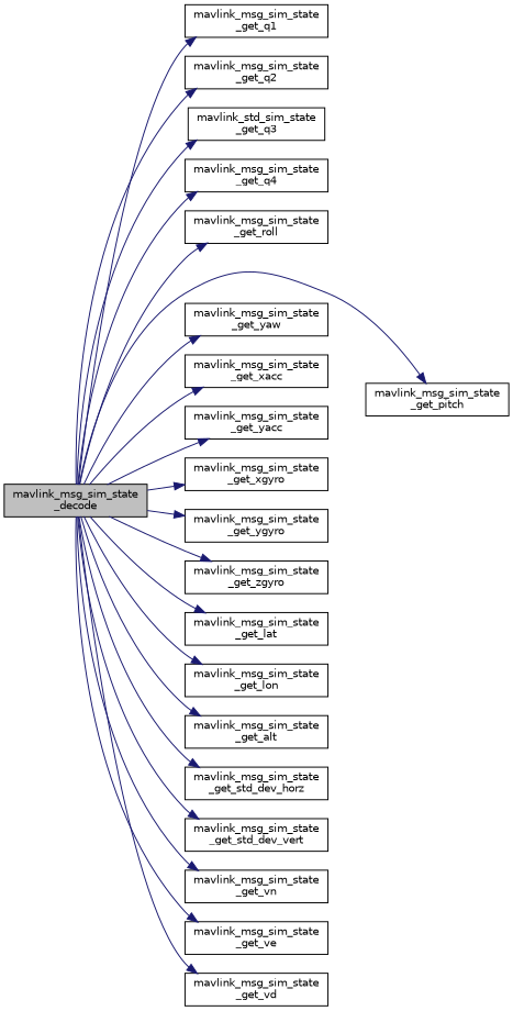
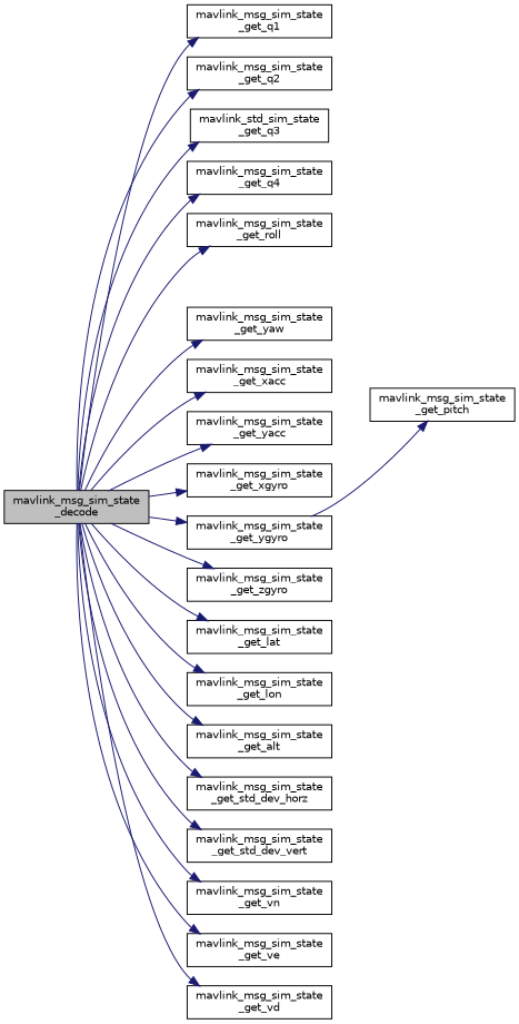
  digraph {
    rankdir=LR
    node [color=black fillcolor=white fontname=Helvetica fontsize=10 shape=record style=filled]
    edge [color=midnightblue fontname=Helvetica fontsize=10 labelfontname=Helvetica labelfontsize=10 style=solid]
    n1 [fillcolor=grey75 fontcolor=black height=0.2 label="mavlink_msg_sim_state\l_decode" width=0.4]
    n2 [height=0.2 label="mavlink_msg_sim_state\l_get_q1" width=0.4]
    n3 [height=0.2 label="mavlink_msg_sim_state\l_get_q2" width=0.4]
    n4 [height=0.2 label="mavlink_std_sim_state\l_get_q3" width=0.4]
    n5 [height=0.2 label="mavlink_msg_sim_state\l_get_q4" width=0.4]
    n6 [height=0.2 label="mavlink_msg_sim_state\l_get_roll" width=0.4]
    n7 [height=0.2 label="mavlink_msg_sim_state\l_get_pitch" width=0.4]
    n8 [height=0.2 label="mavlink_msg_sim_state\l_get_yaw" width=0.4]
    n9 [height=0.2 label="mavlink_msg_sim_state\l_get_xacc" width=0.4]
    n10 [height=0.2 label="mavlink_msg_sim_state\l_get_yacc" width=0.4]
    n11 [height=0.2 label="mavlink_msg_sim_state\l_get_xgyro" width=0.4]
    n12 [height=0.2 label="mavlink_msg_sim_state\l_get_ygyro" width=0.4]
    n13 [height=0.2 label="mavlink_msg_sim_state\l_get_zgyro" width=0.4]
    n14 [height=0.2 label="mavlink_msg_sim_state\l_get_lat" width=0.4]
    n15 [height=0.2 label="mavlink_msg_sim_state\l_get_lon" width=0.4]
    n16 [height=0.2 label="mavlink_msg_sim_state\l_get_alt" width=0.4]
    n17 [height=0.2 label="mavlink_msg_sim_state\l_get_std_dev_horz" width=0.4]
    n18 [height=0.2 label="mavlink_msg_sim_state\l_get_std_dev_vert" width=0.4]
    n19 [height=0.2 label="mavlink_msg_sim_state\l_get_vn" width=0.4]
    n20 [height=0.2 label="mavlink_msg_sim_state\l_get_ve" width=0.4]
    n21 [height=0.2 label="mavlink_msg_sim_state\l_get_vd" width=0.4]
    n1 -> n2
    n1 -> n3
    n1 -> n4
    n1 -> n5
    n1 -> n6
-   n1 -> n7
+   n12 -> n7
    n1 -> n8
    n1 -> n9
    n1 -> n10
    n1 -> n11
    n1 -> n12
    n1 -> n13
    n1 -> n14
    n1 -> n15
    n1 -> n16
    n1 -> n17
    n1 -> n18
    n1 -> n19
    n1 -> n20
    n1 -> n21
  }
